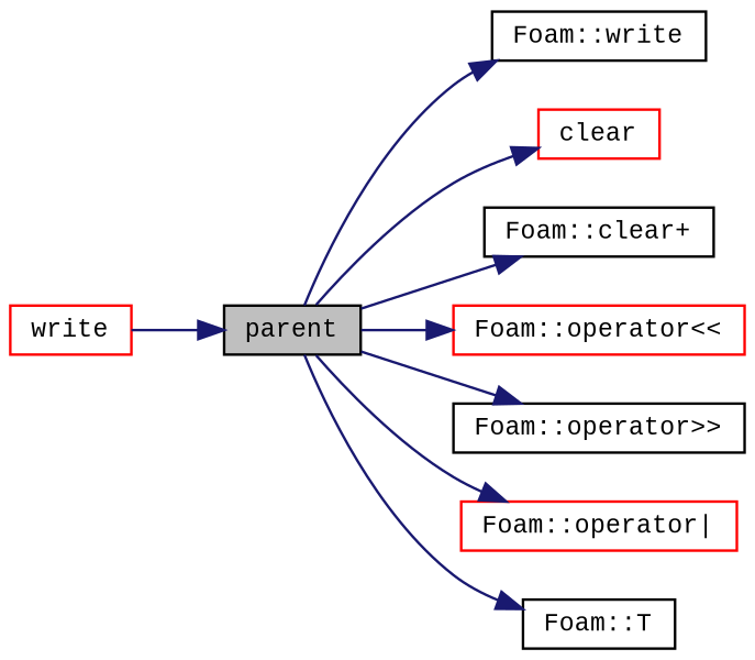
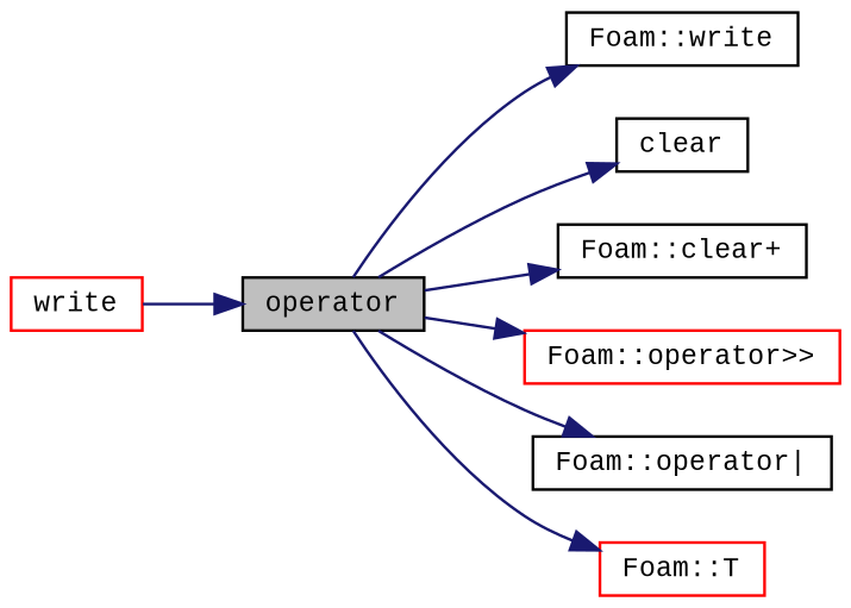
  digraph {
    fontname="Liberation Mono"
    rankdir=LR
    node [color=black fontname="Liberation Mono" fontsize=10 shape=record]
    edge [color=midnightblue fontname="Liberation Mono" fontsize=10 labelfontname=FreeSans labelfontsize=10 style=solid]
-   n1 [fillcolor=grey75 fontcolor=black height=0.2 label=parent style=filled width=0.4]
+   n1 [fillcolor=grey75 fontcolor=black height=0.2 label=operator style=filled width=0.4]
    n2 [height=0.2 label="Foam::write" width=0.4]
-   n3 [color=red height=0.2 label=clear width=0.4]
+   n3 [height=0.2 label=clear width=0.4]
    n4 [height=0.2 label="Foam::clear+" width=0.4]
-   n5 [color=red height=0.2 label="Foam::operator\<\<" width=0.4]
-   n6 [height=0.2 label="Foam::operator\>\>" width=0.4]
-   n7 [color=red height=0.2 label="Foam::operator\|" width=0.4]
-   n8 [height=0.2 label="Foam::T" width=0.4]
+   n6 [color=red height=0.2 label="Foam::operator\>\>" width=0.4]
+   n7 [height=0.2 label="Foam::operator\|" width=0.4]
+   n8 [color=red height=0.2 label="Foam::T" width=0.4]
    n9 [color=red height=0.2 label=write width=0.4]
    n1 -> n2
    n1 -> n3
    n1 -> n4
-   n1 -> n5
    n1 -> n6
    n1 -> n7
    n1 -> n8
    n9 -> n1
  }
